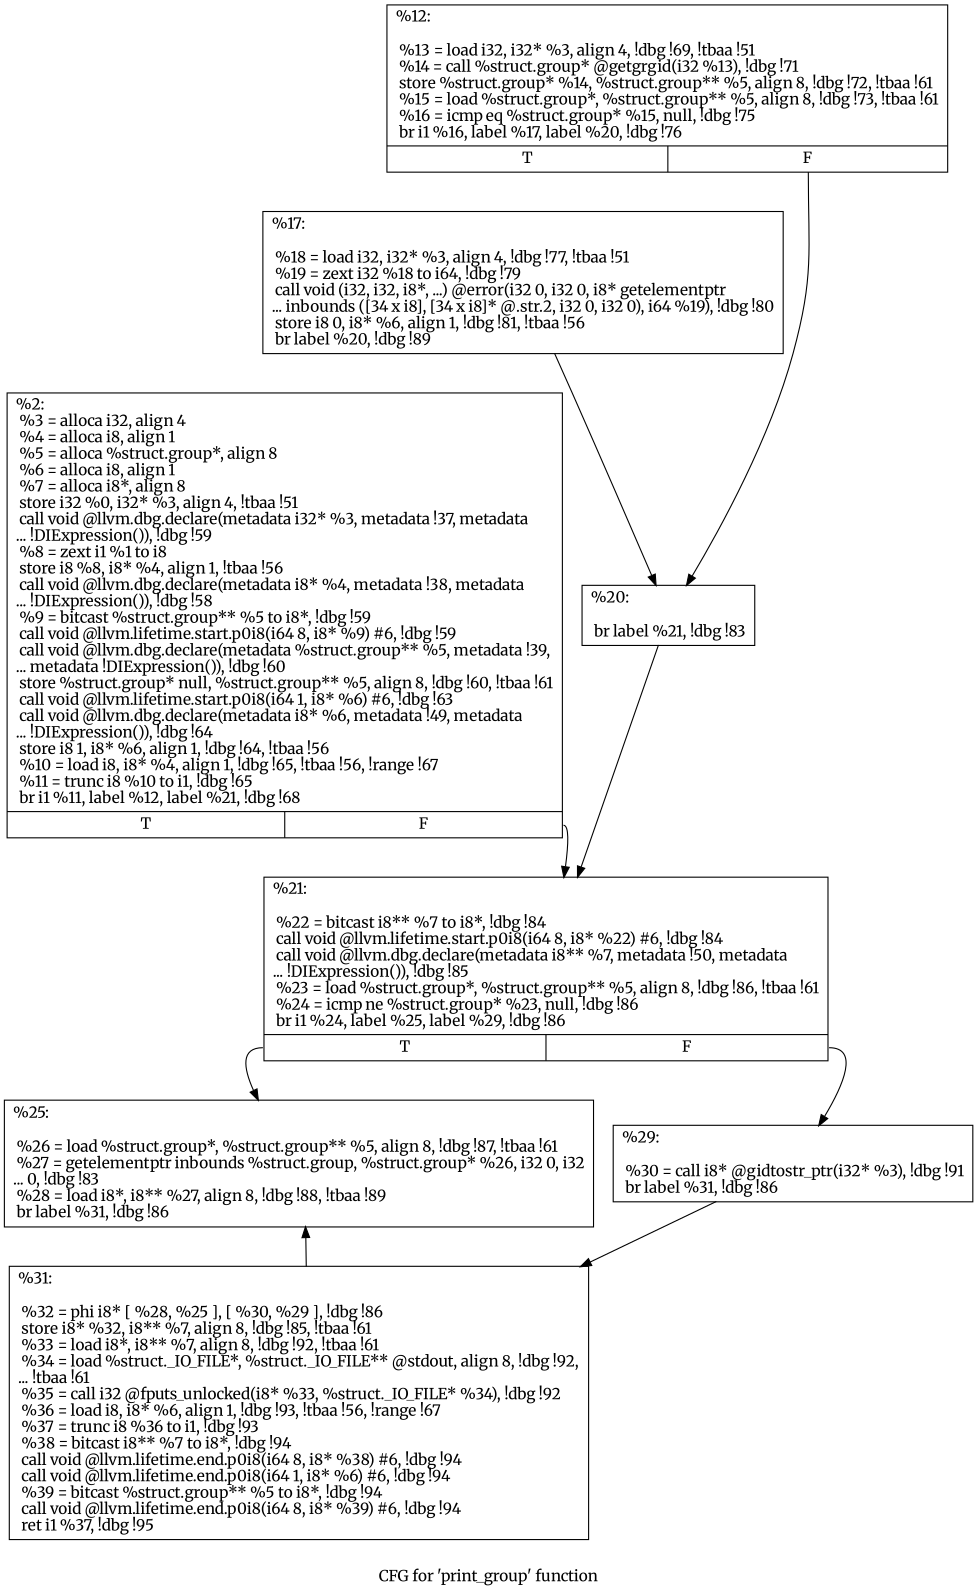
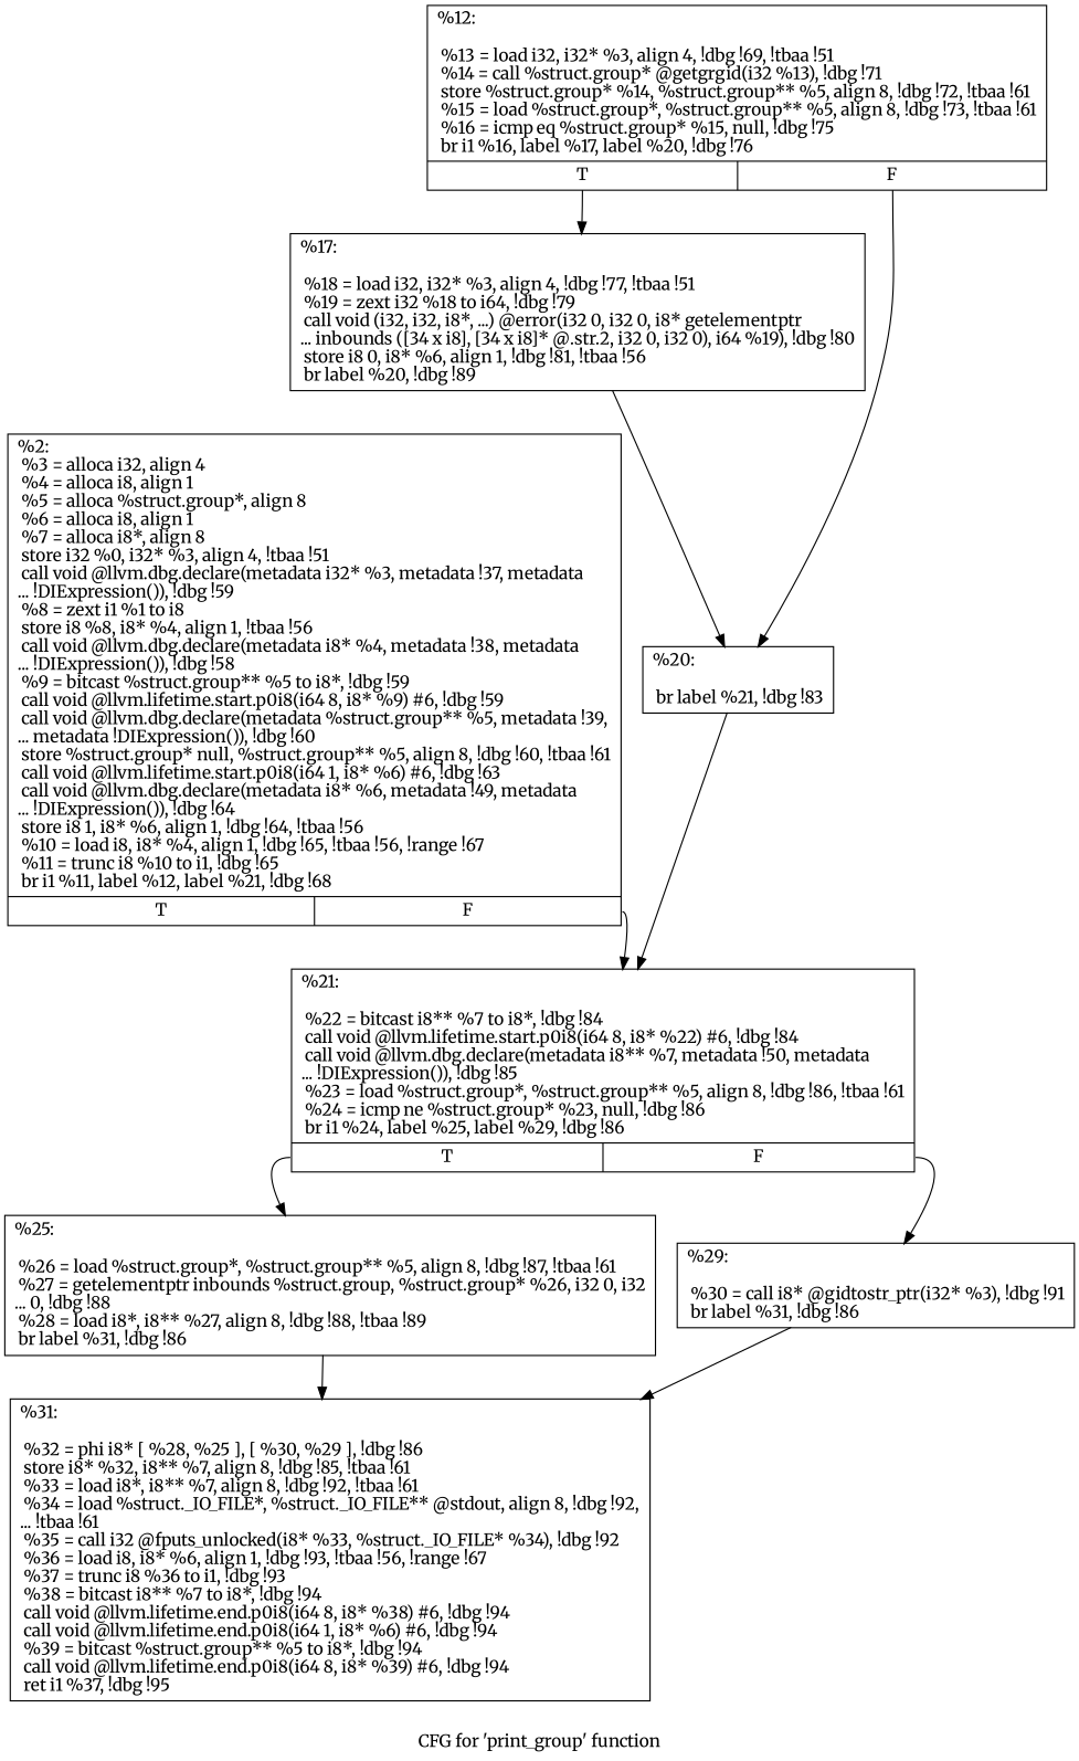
  digraph {
    fontname=Merriweather
    label="CFG for 'print_group' function"
    node [fontname=Merriweather shape=record]
    edge [fontname=Merriweather]
    n1 [label="{%2:\l  %3 = alloca i32, align 4\l  %4 = alloca i8, align 1\l  %5 = alloca %struct.group*, align 8\l  %6 = alloca i8, align 1\l  %7 = alloca i8*, align 8\l  store i32 %0, i32* %3, align 4, !tbaa !51\l  call void @llvm.dbg.declare(metadata i32* %3, metadata !37, metadata\l... !DIExpression()), !dbg !59\l  %8 = zext i1 %1 to i8\l  store i8 %8, i8* %4, align 1, !tbaa !56\l  call void @llvm.dbg.declare(metadata i8* %4, metadata !38, metadata\l... !DIExpression()), !dbg !58\l  %9 = bitcast %struct.group** %5 to i8*, !dbg !59\l  call void @llvm.lifetime.start.p0i8(i64 8, i8* %9) #6, !dbg !59\l  call void @llvm.dbg.declare(metadata %struct.group** %5, metadata !39,\l... metadata !DIExpression()), !dbg !60\l  store %struct.group* null, %struct.group** %5, align 8, !dbg !60, !tbaa !61\l  call void @llvm.lifetime.start.p0i8(i64 1, i8* %6) #6, !dbg !63\l  call void @llvm.dbg.declare(metadata i8* %6, metadata !49, metadata\l... !DIExpression()), !dbg !64\l  store i8 1, i8* %6, align 1, !dbg !64, !tbaa !56\l  %10 = load i8, i8* %4, align 1, !dbg !65, !tbaa !56, !range !67\l  %11 = trunc i8 %10 to i1, !dbg !65\l  br i1 %11, label %12, label %21, !dbg !68\l|{<s0>T|<s1>F}}"]
    n2 [label="{%21:\l\l  %22 = bitcast i8** %7 to i8*, !dbg !84\l  call void @llvm.lifetime.start.p0i8(i64 8, i8* %22) #6, !dbg !84\l  call void @llvm.dbg.declare(metadata i8** %7, metadata !50, metadata\l... !DIExpression()), !dbg !85\l  %23 = load %struct.group*, %struct.group** %5, align 8, !dbg !86, !tbaa !61\l  %24 = icmp ne %struct.group* %23, null, !dbg !86\l  br i1 %24, label %25, label %29, !dbg !86\l|{<s0>T|<s1>F}}"]
    n3 [label="{%12:\l\l  %13 = load i32, i32* %3, align 4, !dbg !69, !tbaa !51\l  %14 = call %struct.group* @getgrgid(i32 %13), !dbg !71\l  store %struct.group* %14, %struct.group** %5, align 8, !dbg !72, !tbaa !61\l  %15 = load %struct.group*, %struct.group** %5, align 8, !dbg !73, !tbaa !61\l  %16 = icmp eq %struct.group* %15, null, !dbg !75\l  br i1 %16, label %17, label %20, !dbg !76\l|{<s0>T|<s1>F}}"]
    n4 [label="{%17:\l\l  %18 = load i32, i32* %3, align 4, !dbg !77, !tbaa !51\l  %19 = zext i32 %18 to i64, !dbg !79\l  call void (i32, i32, i8*, ...) @error(i32 0, i32 0, i8* getelementptr\l... inbounds ([34 x i8], [34 x i8]* @.str.2, i32 0, i32 0), i64 %19), !dbg !80\l  store i8 0, i8* %6, align 1, !dbg !81, !tbaa !56\l  br label %20, !dbg !89\l}"]
    n5 [label="{%20:\l\l  br label %21, !dbg !83\l}"]
-   n6 [label="{%25:\l\l  %26 = load %struct.group*, %struct.group** %5, align 8, !dbg !87, !tbaa !61\l  %27 = getelementptr inbounds %struct.group, %struct.group* %26, i32 0, i32\l... 0, !dbg !83\l  %28 = load i8*, i8** %27, align 8, !dbg !88, !tbaa !89\l  br label %31, !dbg !86\l}"]
+   n6 [label="{%25:\l\l  %26 = load %struct.group*, %struct.group** %5, align 8, !dbg !87, !tbaa !61\l  %27 = getelementptr inbounds %struct.group, %struct.group* %26, i32 0, i32\l... 0, !dbg !88\l  %28 = load i8*, i8** %27, align 8, !dbg !88, !tbaa !89\l  br label %31, !dbg !86\l}"]
    n7 [label="{%29:\l\l  %30 = call i8* @gidtostr_ptr(i32* %3), !dbg !91\l  br label %31, !dbg !86\l}"]
    n8 [label="{%31:\l\l  %32 = phi i8* [ %28, %25 ], [ %30, %29 ], !dbg !86\l  store i8* %32, i8** %7, align 8, !dbg !85, !tbaa !61\l  %33 = load i8*, i8** %7, align 8, !dbg !92, !tbaa !61\l  %34 = load %struct._IO_FILE*, %struct._IO_FILE** @stdout, align 8, !dbg !92,\l... !tbaa !61\l  %35 = call i32 @fputs_unlocked(i8* %33, %struct._IO_FILE* %34), !dbg !92\l  %36 = load i8, i8* %6, align 1, !dbg !93, !tbaa !56, !range !67\l  %37 = trunc i8 %36 to i1, !dbg !93\l  %38 = bitcast i8** %7 to i8*, !dbg !94\l  call void @llvm.lifetime.end.p0i8(i64 8, i8* %38) #6, !dbg !94\l  call void @llvm.lifetime.end.p0i8(i64 1, i8* %6) #6, !dbg !94\l  %39 = bitcast %struct.group** %5 to i8*, !dbg !94\l  call void @llvm.lifetime.end.p0i8(i64 8, i8* %39) #6, !dbg !94\l  ret i1 %37, !dbg !95\l}"]
    n1 -> n2 [tailport=s1]
    n2 -> n6 [tailport=s0]
    n2 -> n7 [tailport=s1]
+   n3 -> n4 [tailport=s0]
    n3 -> n5 [tailport=s1]
    n4 -> n5
    n5 -> n2
-   n8 -> n6
+   n6 -> n8
    n7 -> n8
  }
